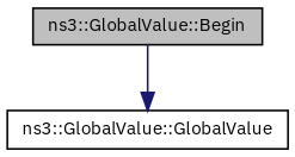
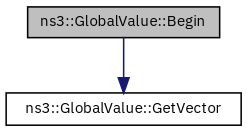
  digraph {
    rankdir=TB
    fontname="IBM Plex Sans"
    node [color=black fontname="IBM Plex Sans" fontsize=10 shape=record style=filled]
    n1 [fillcolor=grey75 fontcolor=black height=0.2 label="ns3::GlobalValue::Begin" width=0.4]
-   n2 [fillcolor=white height=0.2 label="ns3::GlobalValue::GlobalValue" width=0.4]
+   n2 [fillcolor=white height=0.2 label="ns3::GlobalValue::GetVector" width=0.4]
    n1 -> n2 [color=midnightblue fontname="IBM Plex Sans" fontsize=10 labelfontname=Helvetica labelfontsize=10 style=solid]
  }
